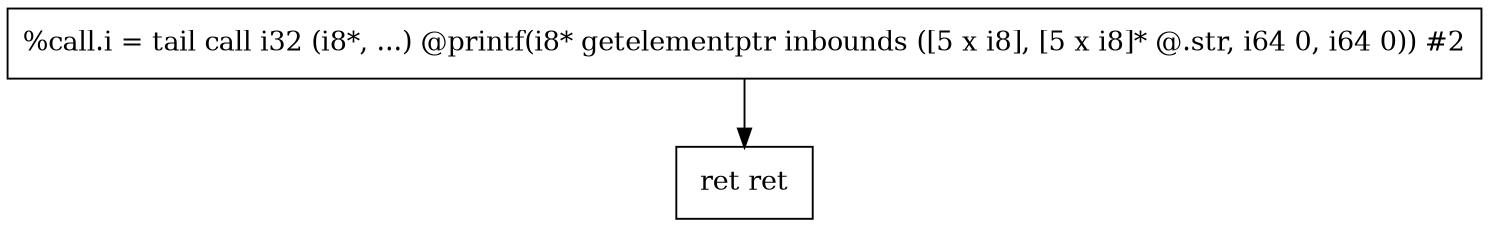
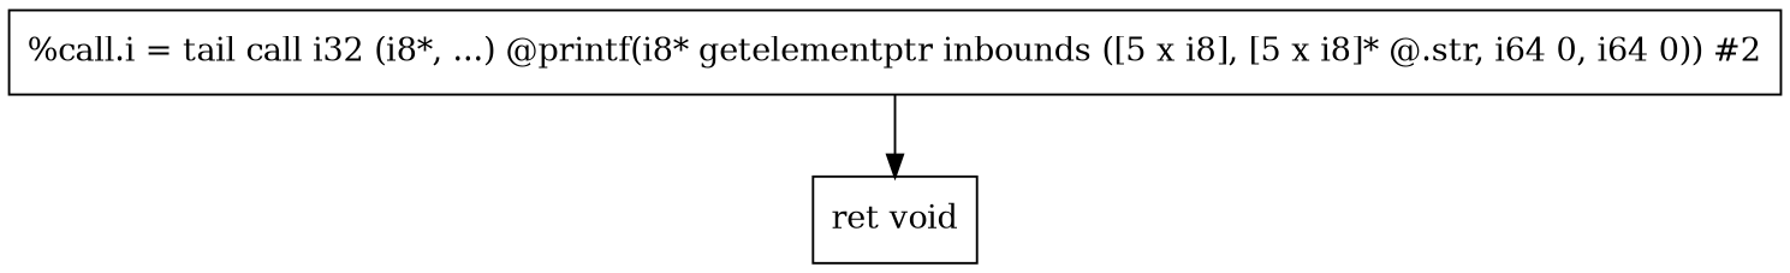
  digraph {
    node [shape=record]
    n1 [label="  %call.i = tail call i32 (i8*, ...) @printf(i8* getelementptr inbounds ([5 x i8], [5 x i8]* @.str, i64 0, i64 0)) #2"]
-   n2 [label="ret ret"]
+   n2 [label="  ret void"]
    n1 -> n2
  }
